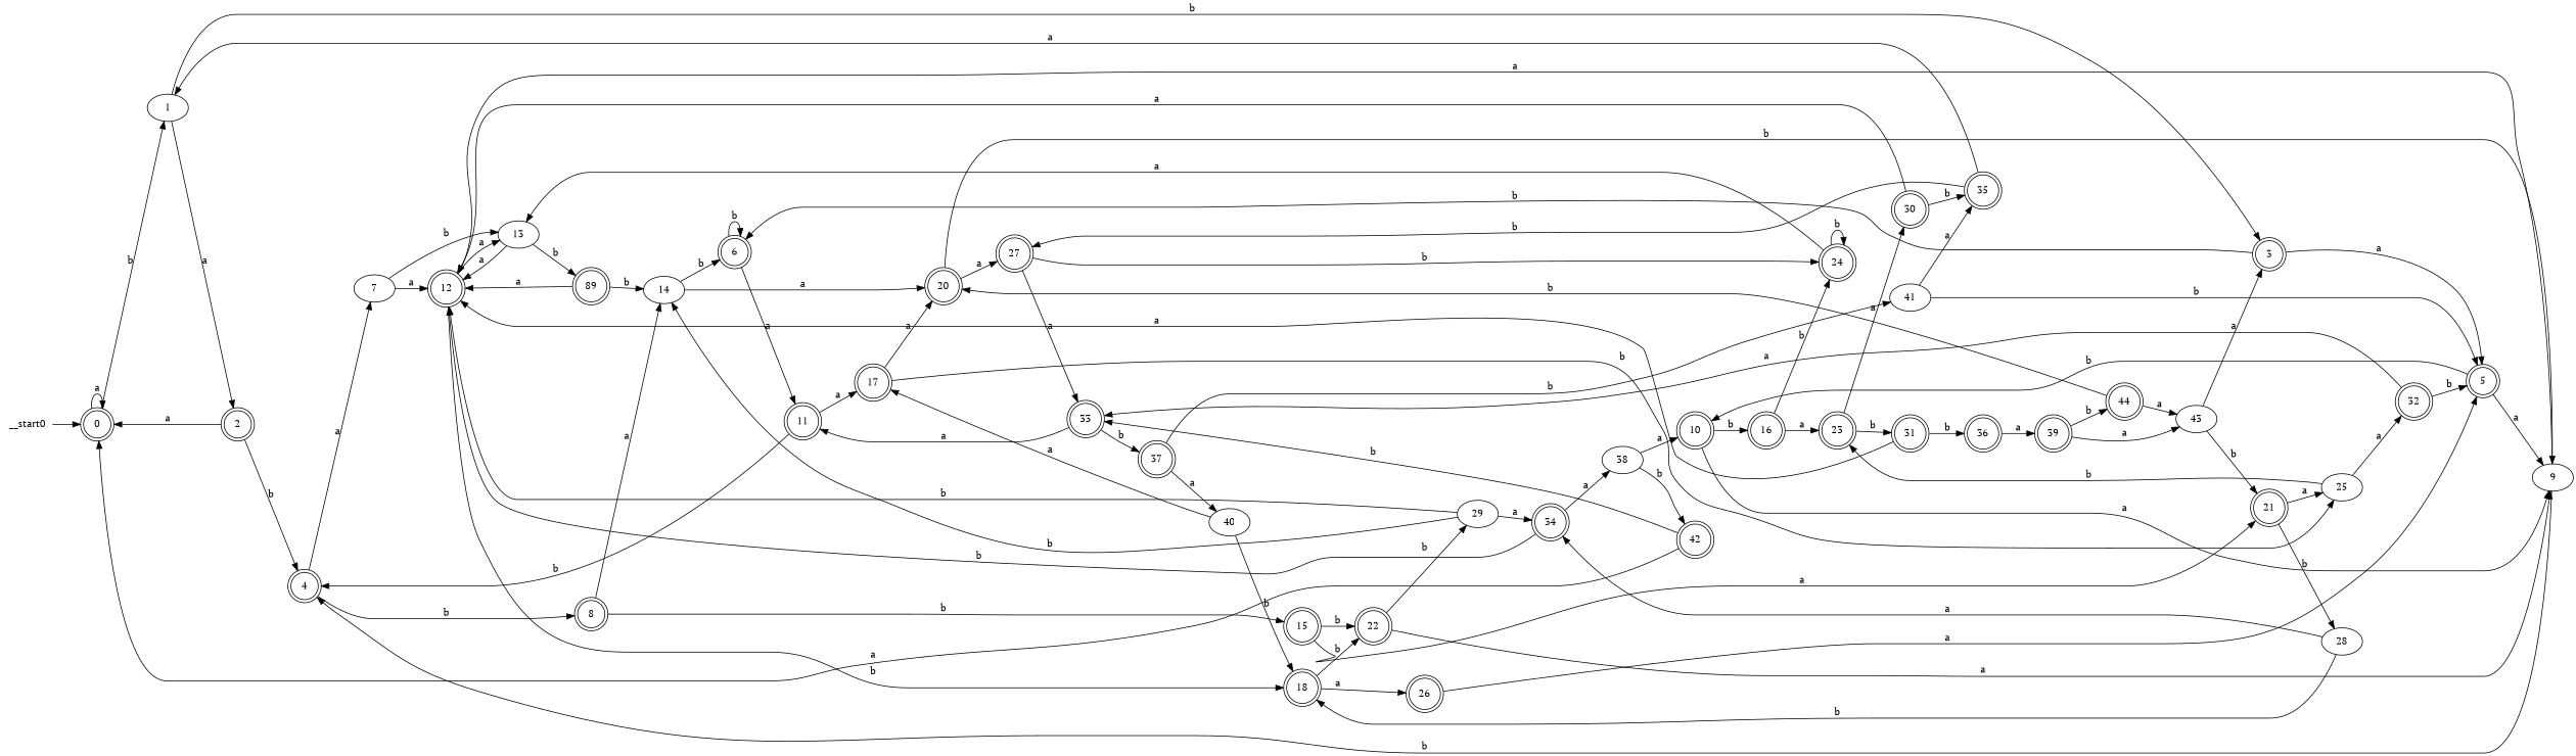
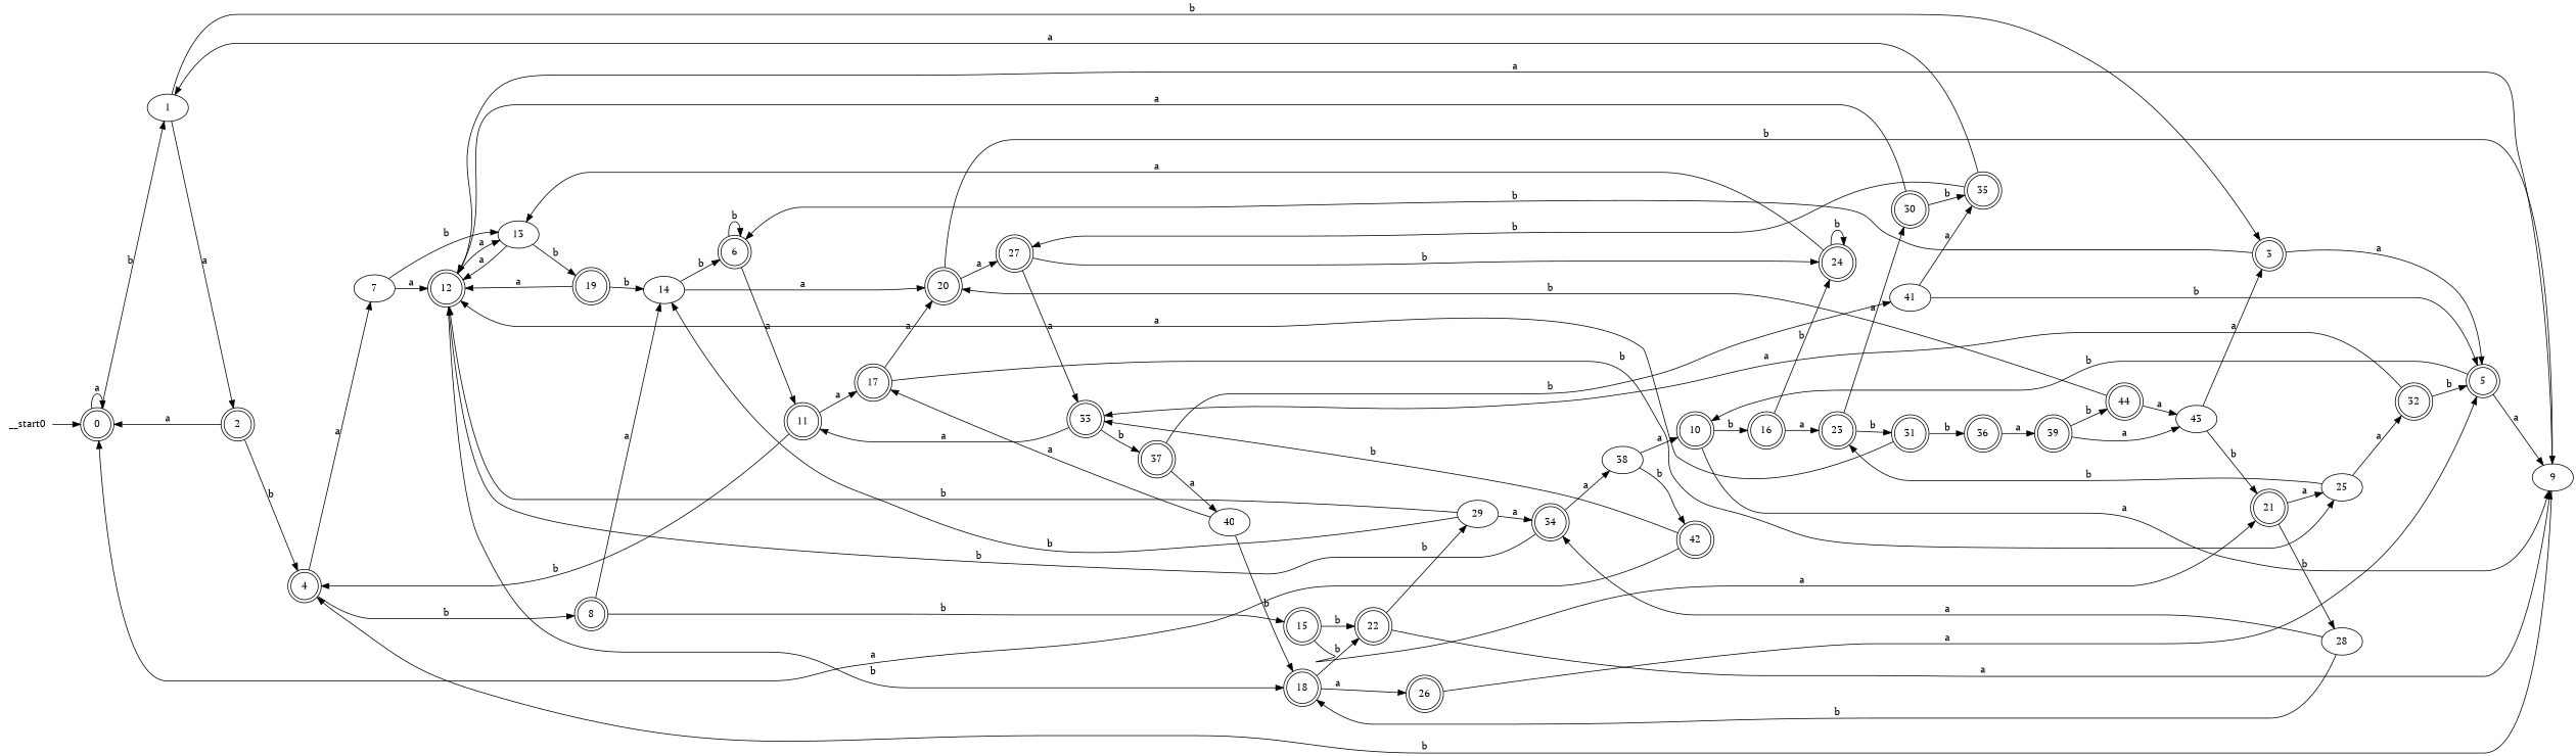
  digraph {
    fontname="PT Serif"
    rankdir=LR
    node [fontname="PT Serif" shape=doublecircle]
    edge [fontname="PT Serif"]
    __start0 [shape=none]
    0
    1 [shape=""]
    2
    3
    4
    5
    6
    7 [shape=""]
    8
    9 [shape=""]
    10
    11
    12
    13 [shape=""]
    14 [shape=""]
    15
    16
    17
    18
-   19 [label=89]
+   19
    20
    21
    22
    23
    24
    25 [shape=""]
    26
    27
    28 [shape=""]
    29 [shape=""]
    30
    31
    32
    33
    34
    35
    36
    37
    38 [shape=""]
    39
    40 [shape=""]
    41 [shape=""]
    42
    43 [shape=""]
    44
    __start0 -> 0
    0 -> 0 [label=a]
    0 -> 1 [label=b]
    1 -> 2 [label=a]
    1 -> 3 [label=b]
    2 -> 0 [label=a]
    2 -> 4 [label=b]
    3 -> 5 [label=a]
    3 -> 6 [label=b]
    4 -> 7 [label=a]
    4 -> 8 [label=b]
    5 -> 9 [label=a]
    5 -> 10 [label=b]
    6 -> 6 [label=b]
    6 -> 11 [label=a]
    7 -> 12 [label=a]
    7 -> 13 [label=b]
    8 -> 14 [label=a]
    8 -> 15 [label=b]
    9 -> 4 [label=b]
    9 -> 12 [label=a]
    10 -> 9 [label=a]
    10 -> 16 [label=b]
    11 -> 4 [label=b]
    11 -> 17 [label=a]
    12 -> 13 [label=a]
    12 -> 18 [label=b]
    13 -> 12 [label=a]
    13 -> 19 [label=b]
    14 -> 6 [label=b]
    14 -> 20 [label=a]
    15 -> 21 [label=a]
    15 -> 22 [label=b]
    16 -> 23 [label=a]
    16 -> 24 [label=b]
    17 -> 20 [label=a]
    17 -> 25 [label=b]
    18 -> 22 [label=b]
    18 -> 26 [label=a]
    19 -> 12 [label=a]
    19 -> 14 [label=b]
    20 -> 9 [label=b]
    20 -> 27 [label=a]
    21 -> 25 [label=a]
    21 -> 28 [label=b]
    22 -> 9 [label=a]
    22 -> 29 [label=b]
    23 -> 30 [label=a]
    23 -> 31 [label=b]
    24 -> 13 [label=a]
    24 -> 24 [label=b]
    25 -> 23 [label=b]
    25 -> 32 [label=a]
    26 -> 5 [label=a]
    27 -> 24 [label=b]
    27 -> 33 [label=a]
    28 -> 18 [label=b]
    28 -> 34 [label=a]
    29 -> 12 [label=b]
    29 -> 14 [label=b]
    29 -> 34 [label=a]
    30 -> 12 [label=a]
    30 -> 35 [label=b]
    31 -> 12 [label=a]
    31 -> 36 [label=b]
    32 -> 5 [label=b]
    32 -> 33 [label=a]
    33 -> 11 [label=a]
    33 -> 37 [label=b]
    34 -> 12 [label=b]
    34 -> 38 [label=a]
    35 -> 1 [label=a]
    35 -> 27 [label=b]
    36 -> 39 [label=a]
    37 -> 40 [label=a]
    37 -> 41 [label=b]
    38 -> 10 [label=a]
    38 -> 42 [label=b]
    39 -> 43 [label=a]
    39 -> 44 [label=b]
    40 -> 17 [label=a]
    40 -> 18 [label=b]
    41 -> 5 [label=b]
    41 -> 35 [label=a]
    42 -> 0 [label=a]
    42 -> 33 [label=b]
    43 -> 3 [label=a]
    43 -> 21 [label=b]
    44 -> 20 [label=b]
    44 -> 43 [label=a]
  }
